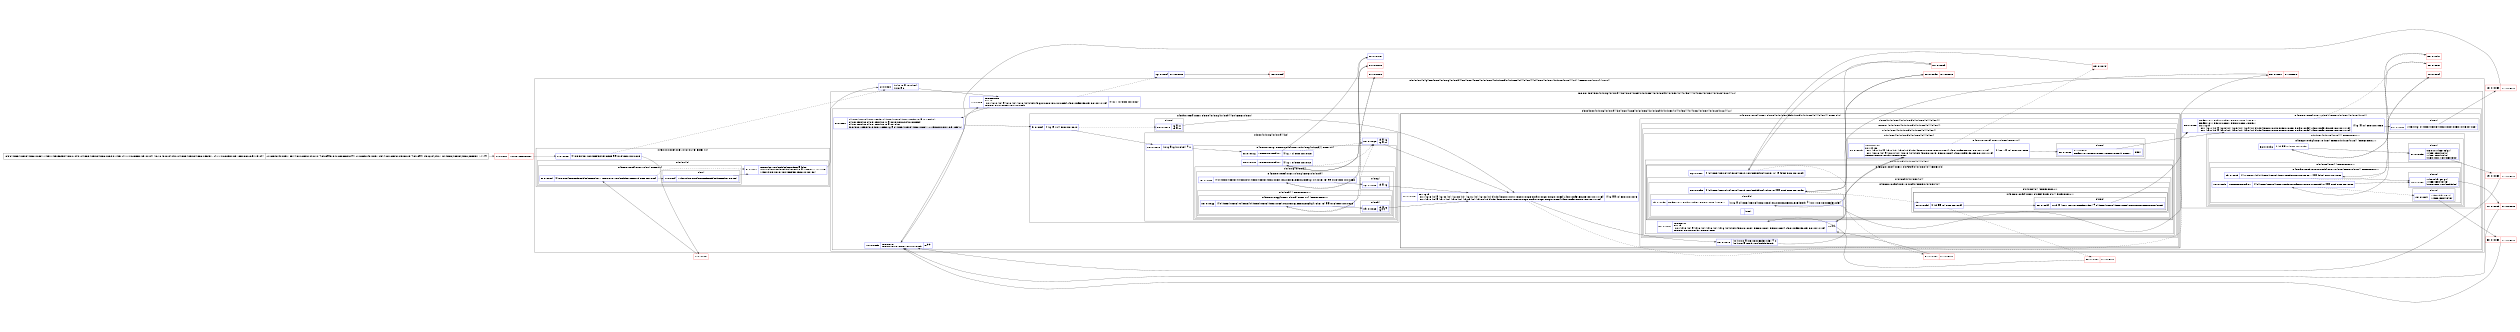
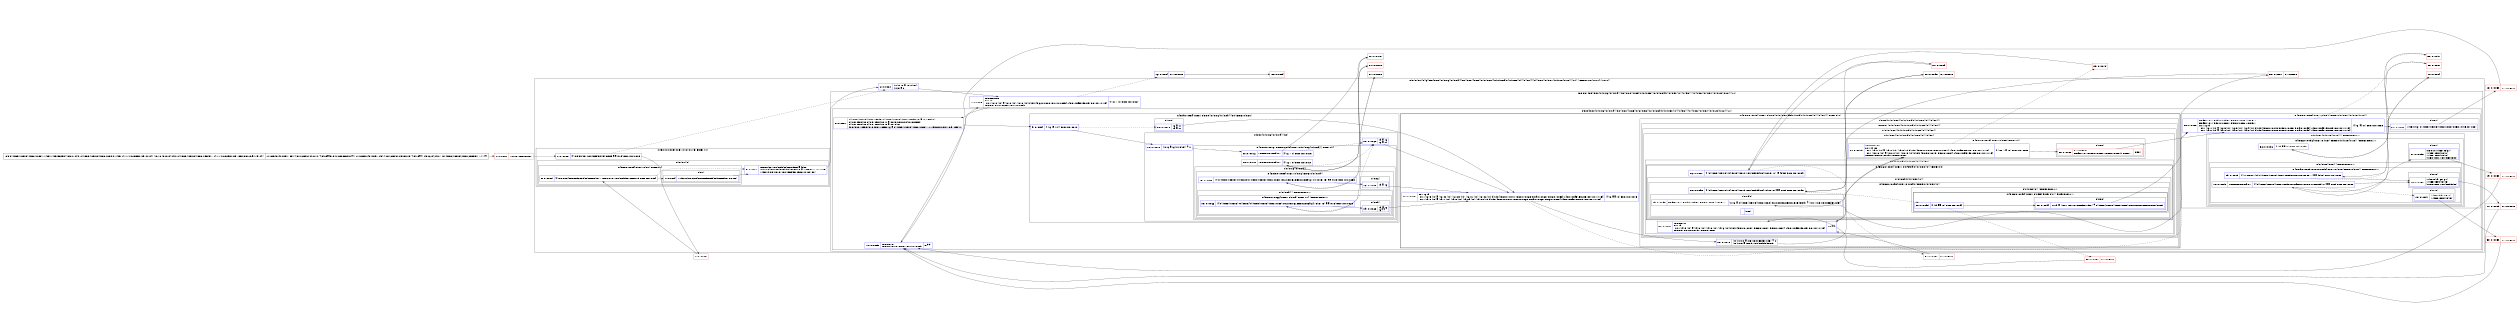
  digraph {
    fontname="DejaVu Sans"
    rankdir=LR
    node [color=blue fontname="DejaVu Sans" shape=record]
    edge [fontname="DejaVu Sans"]
    n1 [label="{4\:\ 0x000f|writeInt(r13.smallestHeaderTableSizeSetting, 31, 32)\l}"]
    n2 [label="{3\:\ 0x000d|if (r13.smallestHeaderTableSizeSetting \< r13.maxDynamicTableByteCount) goto L_0x000f\l}"]
    n3 [label="{5\:\ 0x0014|r13.emitDynamicTableSizeUpdate = false\lr13.smallestHeaderTableSizeSetting = Integer.MAX_VALUE\lwriteInt(r13.maxDynamicTableByteCount, 31, 32)\l}"]
    n4 [label="{1\:\ 0x0003|if (r13.emitDynamicTableSizeUpdate == true) goto L_0x0005\l}"]
    n5 [label="{16\:\ 0x005a|r9 = r6\l}"]
    n6 [label="{19\:\ 0x0068|r9 = r6\lr6++\l}"]
    n7 [label="{18\:\ 0x0066|if (okhttp3.internal.Util.equal(okhttp3.internal.http2.Hpack.STATIC_HEADER_TABLE[r6].value, r5) == true) goto L_0x0068\l}"]
    n8 [label="{15\:\ 0x0058|if (okhttp3.internal.Util.equal(okhttp3.internal.http2.Hpack.STATIC_HEADER_TABLE[r6 \- 1].value, r5) == true) goto L_0x005a\l}"]
    n9 [label="{11\:\ 0x0046|ADDED_TO_REGION\l|if (r6 \> 1) goto L_0x0048\l}"]
    n10 [label="{13\:\ 0x004a|ADDED_TO_REGION\l|if (r6 \< 8) goto L_0x004c\l}"]
    n11 [label="{10\:\ 0x0041|int r6 = r6.intValue() + 1\l}"]
    n12 [label="{20\:\ 0x006e|r9 = r6\lr6 = \-1\l}"]
    n13 [label="{21\:\ 0x0071|r6 = \-1\lr9 = \-1\l}"]
    n14 [label="{9\:\ 0x003f|if (r6 != null) goto L_0x0041\l}"]
-   n15 [label="{52\:\ 0x00aa|SYNTHETIC\lEDGE_INSN: B:52:0x00aa\-\>B:33:0x00aa ?: BREAK  \l|break\l}"]
+   n15 [color=red label="{52\:\ 0x00aa|SYNTHETIC\lEDGE_INSN: B:52:0x00aa\-\>B:33:0x00aa ?: BREAK  \l|break\l}"]
    n16 [label="{24\:\ 0x007b|LOOP_START\lPHI: r9 r10 \l  PHI: (r9v2 int) = (r9v0 int), (r9v3 int) binds: [B:23:0x0075, B:32:0x00a7] A[DONT_GENERATE, DONT_INLINE]\l  PHI: (r10v2 int) = (r10v1 int), (r10v3 int) binds: [B:23:0x0075, B:32:0x00a7] A[DONT_GENERATE, DONT_INLINE]\lLOOP:1: B:24:0x007b\-\>B:32:0x00a7\l|if (r10 \>= r8) goto L_0x00aa\l}"]
    n17 [label="{29\:\ 0x0095|EDGE_INSN: B:29:0x0095\-\>B:33:0x00aa ?: BREAK  \l|int r6 = okhttp3.internal.http2.Hpack.STATIC_HEADER_TABLE.length + (r10 \- r13.nextHeaderIndex)\l}"]
    n18 [label="{|break\l}"]
    n19 [label="{31\:\ 0x009f|int r9 = (r10 \- r13.nextHeaderIndex) + okhttp3.internal.http2.Hpack.STATIC_HEADER_TABLE.length\l}"]
    n20 [label="{30\:\ 0x009d|if (r9 == \-1) goto L_0x009f\l}"]
    n21 [label="{28\:\ 0x0093|if (okhttp3.internal.Util.equal(r13.dynamicTable[r10].value, r5) == true) goto L_0x0095\l}"]
    n22 [label="{26\:\ 0x0087|if (okhttp3.internal.Util.equal(r13.dynamicTable[r10].name, r4) != false) goto L_0x0089\l}"]
    n23 [label="{32\:\ 0x00a7|LOOP_END\lPHI: r9 \l  PHI: (r9v3 int) = (r9v2 int), (r9v2 int), (r9v6 int) binds: [B:54:0x00a7, B:55:0x00a7, B:53:0x00a7] A[DONT_GENERATE, DONT_INLINE]\lLOOP:1: B:24:0x007b\-\>B:32:0x00a7\l|r10++\l}"]
    n24 [label="{23\:\ 0x0075|int int r10 = r13.nextHeaderIndex + 1\lint int r8 = r13.dynamicTable.length\l}"]
    n25 [label="{22\:\ 0x0073|PHI: r6 r9 \l  PHI: (r6v3 int) = (r6v10 int), (r6v13 int), (r6v14 int), (r6v12 int) binds: [B:21:0x0071, B:20:0x006e, B:19:0x0068, B:16:0x005a] A[DONT_GENERATE, DONT_INLINE]\l  PHI: (r9v0 int) = (r9v7 int), (r9v8 int), (r9v19 int), (r9v20 int) binds: [B:21:0x0071, B:20:0x006e, B:19:0x0068, B:16:0x005a] A[DONT_GENERATE, DONT_INLINE]\l|if (r6 == \-1) goto L_0x0075\l}"]
    n26 [label="{34\:\ 0x00ac|writeInt(r6, okhttp3.internal.http2.Hpack.PREFIX_7_BITS, 128)\l}"]
    n27 [label="{37\:\ 0x00b8|r13.out.writeByte(64)\lwriteByteString(r4)\lwriteByteString(r5)\linsertIntoDynamicTable(r3)\l}"]
    n28 [label="{43\:\ 0x00e0|writeInt(r9, 63, 64)\lwriteByteString(r5)\linsertIntoDynamicTable(r3)\l}"]
    n29 [label="{42\:\ 0x00d7|writeInt(r9, 15, 0)\lwriteByteString(r5)\l}"]
    n30 [label="{39\:\ 0x00cd|if (r4.startsWith(okhttp3.internal.http2.Header.PSEUDO_PREFIX) == false) goto L_0x00e0\l}"]
    n31 [label="{41\:\ 0x00d5|ADDED_TO_REGION\l|if (okhttp3.internal.http2.Header.TARGET_AUTHORITY.equals(r4) == true) goto L_0x00e0\l}"]
    n32 [label="{36\:\ 0x00b6|if (r9 == \-1) goto L_0x00b8\l}"]
    n33 [label="{33\:\ 0x00aa|EDGE_INSN: B:29:0x0095\-\>B:33:0x00aa ?: BREAK  \lEDGE_INSN: B:52:0x00aa\-\>B:33:0x00aa ?: BREAK  \lPHI: r6 r9 \l  PHI: (r6v4 int) = (r6v3 int), (r6v3 int), (r6v9 int) binds: [B:22:0x0073, B:52:0x00aa, B:29:0x0095] A[DONT_GENERATE, DONT_INLINE]\l  PHI: (r9v1 int) = (r9v0 int), (r9v2 int), (r9v2 int) binds: [B:22:0x0073, B:52:0x00aa, B:29:0x0095] A[DONT_GENERATE, DONT_INLINE]\l|if (r6 != \-1) goto L_0x00ac\l}"]
    n34 [label="{8\:\ 0x0027|okhttp3.internal.http2.Header okhttp3.internal.http2.Header r3 = r14.get(r2)\lokio.ByteString okio.ByteString r4 = r3.name.toAsciiLowercase()\lokio.ByteString okio.ByteString r5 = r3.value\ljava.lang.Integer java.lang.Integer r6 = okhttp3.internal.http2.Hpack.NAME_TO_FIRST_INDEX.get(r4)\l}"]
    n35 [label="{44\:\ 0x00eb|LOOP_END\lLOOP:0: B:7:0x0025\-\>B:44:0x00eb\l|r2++\l}"]
    n36 [label="{7\:\ 0x0025|LOOP_START\lPHI: r2 \l  PHI: (r2v1 int) = (r2v0 int), (r2v2 int) binds: [B:6:0x0020, B:44:0x00eb] A[DONT_GENERATE, DONT_INLINE]\lLOOP:0: B:7:0x0025\-\>B:44:0x00eb\l|if (r2 \< r0) goto L_0x0027\l}"]
    n37 [label="{6\:\ 0x0020|int int r0 = r14.size()\lint r8 = 0\l}"]
    n38 [color=red label="{2\:\ 0x0005}"]
-   n39 [color=red label="{17\:\ 0x005c}"]
+   n39 [label="{17\:\ 0x005c}"]
    n40 [label="{12\:\ 0x0048}"]
    n41 [color=red label="{14\:\ 0x004c}"]
    n42 [color=red label="{25\:\ 0x007d}"]
    n43 [color=red label="{53\:\ 0x00a7|SYNTHETIC\l}"]
    n44 [color=red label="{55\:\ 0x00a7|SYNTHETIC\l}"]
    n45 [color=red label="{51\:\ 0x0095|SYNTHETIC\l}"]
    n46 [color=red label="{27\:\ 0x0089}"]
    n47 [color=red label="{54\:\ 0x00a7|SYNTHETIC\l}"]
    n48 [color=red label="{48\:\ 0x00eb|SYNTHETIC\l}"]
    n49 [color=red label="{49\:\ 0x00eb|SYNTHETIC\l}"]
    n50 [color=red label="{47\:\ 0x00eb|SYNTHETIC\l}"]
    n51 [color=red label="{50\:\ 0x00eb|SYNTHETIC\l}"]
    n52 [color=red label="{40\:\ 0x00cf}"]
    n53 [color=red label="{38\:\ 0x00c7}"]
    n54 [color=red label="{35\:\ 0x00b4}"]
    n55 [label="{46\:\ 0x00ef|SYNTHETIC\l}"]
    n56 [color=red label="{45\:\ 0x00ef}"]
    n57 [color=red label="{0\:\ 0x0000|MTH_ENTER_BLOCK\l}"]
    n58 [label="{void okhttp3.internal.http2.Hpack.Writer.writeHeaders((r13v0 'this' okhttp3.internal.http2.Hpack$Writer A[IMMUTABLE_TYPE, THIS]), (r14v0 java.util.List\<okhttp3.internal.http2.Header\> A[IMMUTABLE_TYPE, METHOD_ARGUMENT]))  | Annotation[SYSTEM, dalvik.annotation.Throws, \{value=[java.io.IOException]\}], Annotation[SYSTEM, dalvik.annotation.Signature, \{value=[(, Ljava\/util\/List\<, Lokhttp3\/internal\/http2\/Header;, \>;)V]\}]\l}" color=""]
    subgraph cluster_1 {
      label="R(3:(2:(1:4)|5)|6|(5:8|(3:10|(1:(1:16)(1:(1:19)))|20)(1:21)|(2:23|(1:(2:(1:52)|(2:(1:(2:29|1)(1:(1:31)(0)))(0)|32))))(0)|(1:34)(1:(1:37)(1:(1:43)(1:42)))|44)) | DECL_VAR: int null, int null\l"
      n37
      subgraph cluster_2 {
        label="IF [B:1:0x0003] THEN: R(2:(1:4)|5) ELSE: null"
        n4
        subgraph cluster_3 {
          label="R(2:(1:4)|5)"
          n3
          subgraph cluster_4 {
            label="IF [B:3:0x000d] THEN: R(1:4) ELSE: null"
            n2
            subgraph cluster_5 {
              label="R(1:4)"
              n1
            }
          }
        }
      }
      subgraph cluster_6 {
        label="LOOP:0: (5:8|(3:10|(1:(1:16)(1:(1:19)))|20)(1:21)|(2:23|(1:(2:(1:52)|(2:(1:(2:29|1)(1:(1:31)(0)))(0)|32))))(0)|(1:34)(1:(1:37)(1:(1:43)(1:42)))|44)"
        n36
        subgraph cluster_7 {
          label="R(5:8|(3:10|(1:(1:16)(1:(1:19)))|20)(1:21)|(2:23|(1:(2:(1:52)|(2:(1:(2:29|1)(1:(1:31)(0)))(0)|32))))(0)|(1:34)(1:(1:37)(1:(1:43)(1:42)))|44)"
          n34
          n35
          subgraph cluster_8 {
            label="IF [B:9:0x003f] THEN: R(3:10|(1:(1:16)(1:(1:19)))|20) ELSE: R(1:21)"
            n14
            subgraph cluster_9 {
              label="R(3:10|(1:(1:16)(1:(1:19)))|20)"
              n11
              n12
              subgraph cluster_10 {
                label="IF [B:11:0x0046, B:13:0x004a] THEN: R(1:(1:16)(1:(1:19))) ELSE: null"
                n9
                n10
                subgraph cluster_11 {
                  label="R(1:(1:16)(1:(1:19)))"
                  subgraph cluster_12 {
                    label="IF [B:15:0x0058] THEN: R(1:16) ELSE: R(1:(1:19))"
                    n8
                    subgraph cluster_13 {
                      label="R(1:16)"
                      n5
                    }
                    subgraph cluster_14 {
                      label="R(1:(1:19)) | ELSE_IF_CHAIN\l"
                      subgraph cluster_15 {
                        label="IF [B:18:0x0066] THEN: R(1:19) ELSE: null | ELSE_IF_CHAIN\l"
                        n7
                        subgraph cluster_16 {
                          label="R(1:19)"
                          n6
                        }
                      }
                    }
                  }
                }
              }
            }
            subgraph cluster_17 {
              label="R(1:21)"
              n13
            }
          }
          subgraph cluster_18 {
            label="IF [B:22:0x0073] THEN: R(2:23|(1:(2:(1:52)|(2:(1:(2:29|1)(1:(1:31)(0)))(0)|32)))) ELSE: R(0)"
            n25
            subgraph cluster_19 {
              label="R(2:23|(1:(2:(1:52)|(2:(1:(2:29|1)(1:(1:31)(0)))(0)|32))))"
              n24
              subgraph cluster_20 {
                label="LOOP:1: (1:(2:(1:52)|(2:(1:(2:29|1)(1:(1:31)(0)))(0)|32)))"
                subgraph cluster_21 {
                  label="R(1:(2:(1:52)|(2:(1:(2:29|1)(1:(1:31)(0)))(0)|32)))"
                  subgraph cluster_22 {
                    label="R(2:(1:52)|(2:(1:(2:29|1)(1:(1:31)(0)))(0)|32))"
                    subgraph cluster_23 {
                      label="IF [B:24:0x007b] THEN: R(1:52) ELSE: null"
                      n16
                      subgraph cluster_24 {
                        label="R(1:52)"
                        n15
                      }
                    }
                    subgraph cluster_25 {
                      label="R(2:(1:(2:29|1)(1:(1:31)(0)))(0)|32)"
                      n23
                      subgraph cluster_26 {
                        label="IF [B:26:0x0087] THEN: R(1:(2:29|1)(1:(1:31)(0))) ELSE: R(0)"
                        n22
                        subgraph cluster_27 {
                          label="R(1:(2:29|1)(1:(1:31)(0)))"
                          subgraph cluster_28 {
                            label="IF [B:28:0x0093] THEN: R(2:29|1) ELSE: R(1:(1:31)(0))"
                            n21
                            subgraph cluster_29 {
                              label="R(2:29|1)"
                              n17
                              n18
                            }
                            subgraph cluster_30 {
                              label="R(1:(1:31)(0)) | ELSE_IF_CHAIN\l"
                              subgraph cluster_31 {
                                label="IF [B:30:0x009d] THEN: R(1:31) ELSE: R(0) | ELSE_IF_CHAIN\l"
                                n20
                                subgraph cluster_32 {
                                  label="R(1:31)"
                                  n19
                                }
                                subgraph cluster_33 {
                                  label="R(0)"
                                }
                              }
                            }
                          }
                        }
                        subgraph cluster_34 {
                          label="R(0)"
                        }
                      }
                    }
                  }
                }
              }
            }
            subgraph cluster_35 {
              label="R(0)"
            }
          }
          subgraph cluster_36 {
            label="IF [B:33:0x00aa] THEN: R(1:34) ELSE: R(1:(1:37)(1:(1:43)(1:42)))"
            n33
            subgraph cluster_37 {
              label="R(1:34)"
              n26
            }
            subgraph cluster_38 {
              label="R(1:(1:37)(1:(1:43)(1:42))) | ELSE_IF_CHAIN\l"
              subgraph cluster_39 {
                label="IF [B:36:0x00b6] THEN: R(1:37) ELSE: R(1:(1:43)(1:42)) | ELSE_IF_CHAIN\l"
                n32
                subgraph cluster_40 {
                  label="R(1:37)"
                  n27
                }
                subgraph cluster_41 {
                  label="R(1:(1:43)(1:42)) | ELSE_IF_CHAIN\l"
                  subgraph cluster_42 {
                    label="IF [B:39:0x00cd, B:41:0x00d5] THEN: R(1:43) ELSE: R(1:42) | ELSE_IF_CHAIN\l"
                    n30
                    n31
                    subgraph cluster_43 {
                      label="R(1:43)"
                      n28
                    }
                    subgraph cluster_44 {
                      label="R(1:42)"
                      n29
                    }
                  }
                }
              }
            }
          }
        }
      }
    }
    n1 -> n3
    n2 -> n1
    n2 -> n3 [style=dashed]
    n3 -> n37
    n4 -> n37 [style=dashed]
    n4 -> n38
    n5 -> n25
    n6 -> n25
    n7 -> n6
    n7 -> n12 [style=dashed]
    n8 -> n5
    n8 -> n39 [style=dashed]
    n9 -> n12 [style=dashed]
    n9 -> n40
    n10 -> n12 [style=dashed]
    n10 -> n41
    n11 -> n9
    n12 -> n25
    n13 -> n25
    n14 -> n11
    n14 -> n13 [style=dashed]
    n15 -> n33
    n16 -> n15
    n16 -> n42 [style=dashed]
    n17 -> n33
    n19 -> n43
    n20 -> n19
    n20 -> n44 [style=dashed]
    n21 -> n20 [style=dashed]
    n21 -> n45
    n22 -> n46
    n22 -> n47 [style=dashed]
    n23 -> n16
    n24 -> n16
    n25 -> n24
    n25 -> n33 [style=dashed]
    n26 -> n48
    n27 -> n49
    n28 -> n50
    n29 -> n51
    n30 -> n28
    n30 -> n52 [style=dashed]
    n31 -> n28
    n31 -> n29 [style=dashed]
-   n32 -> n27
+   n31 -> n27
    n32 -> n53 [style=dashed]
    n33 -> n26
    n33 -> n54 [style=dashed]
    n34 -> n14
    n35 -> n36
    n36 -> n34
    n36 -> n55 [style=dashed]
    n37 -> n36
    n38 -> n2
    n39 -> n7
    n40 -> n10
    n41 -> n8
    n42 -> n22
    n43 -> n23
    n44 -> n23
    n45 -> n17
    n46 -> n21
    n47 -> n23
    n48 -> n35
    n49 -> n35
    n50 -> n35
    n51 -> n35
    n52 -> n31
    n53 -> n30
    n54 -> n32
    n55 -> n56
    n57 -> n4
    n58 -> n57
  }
